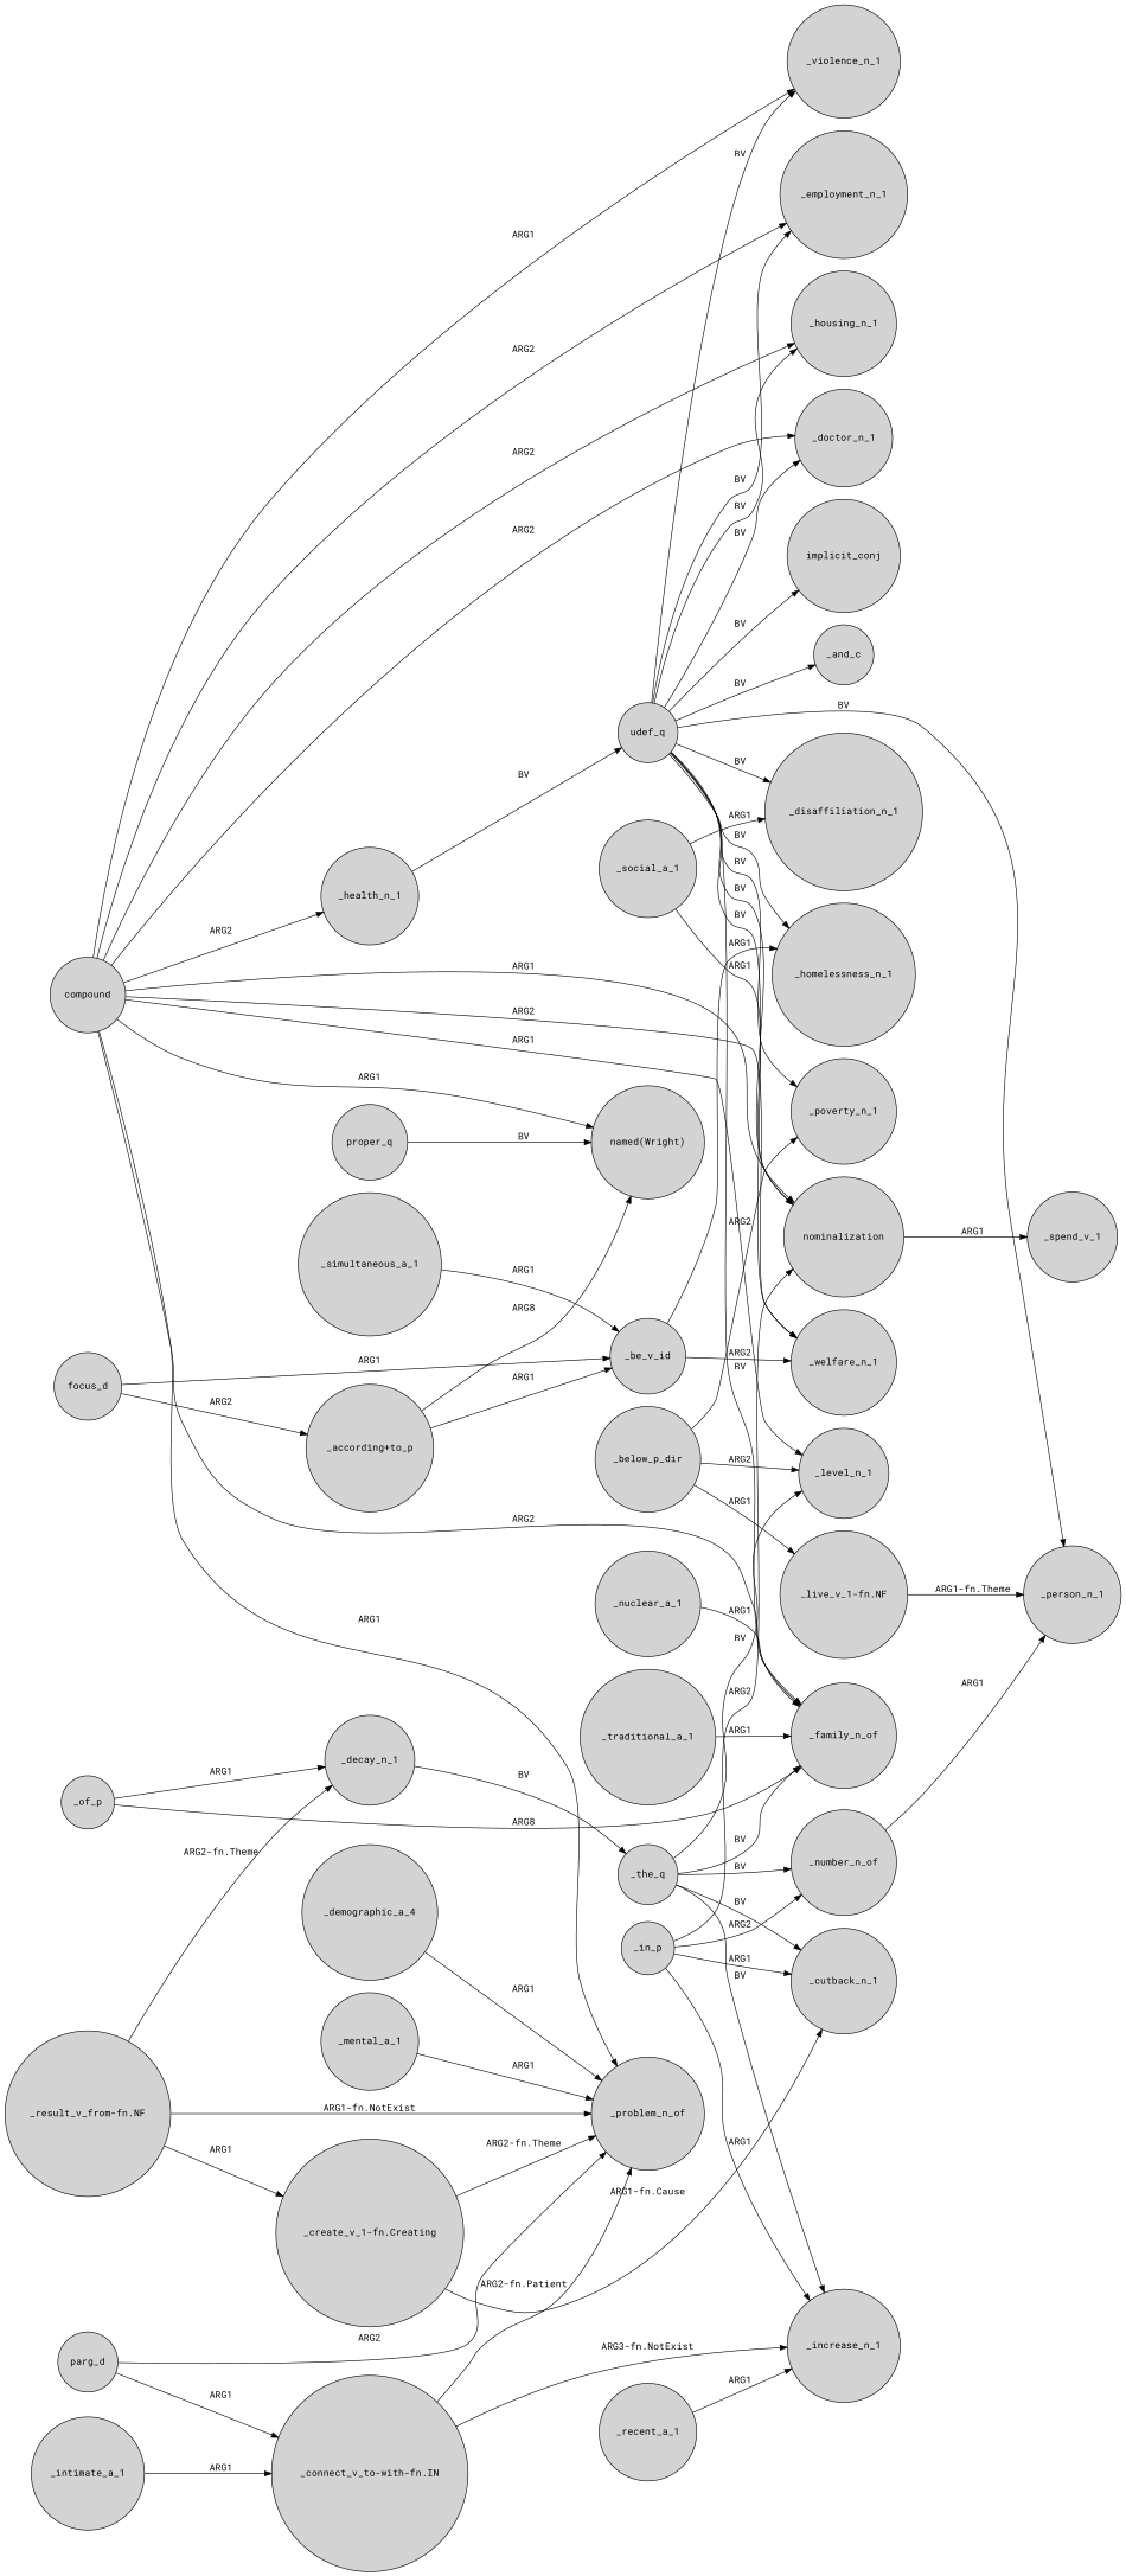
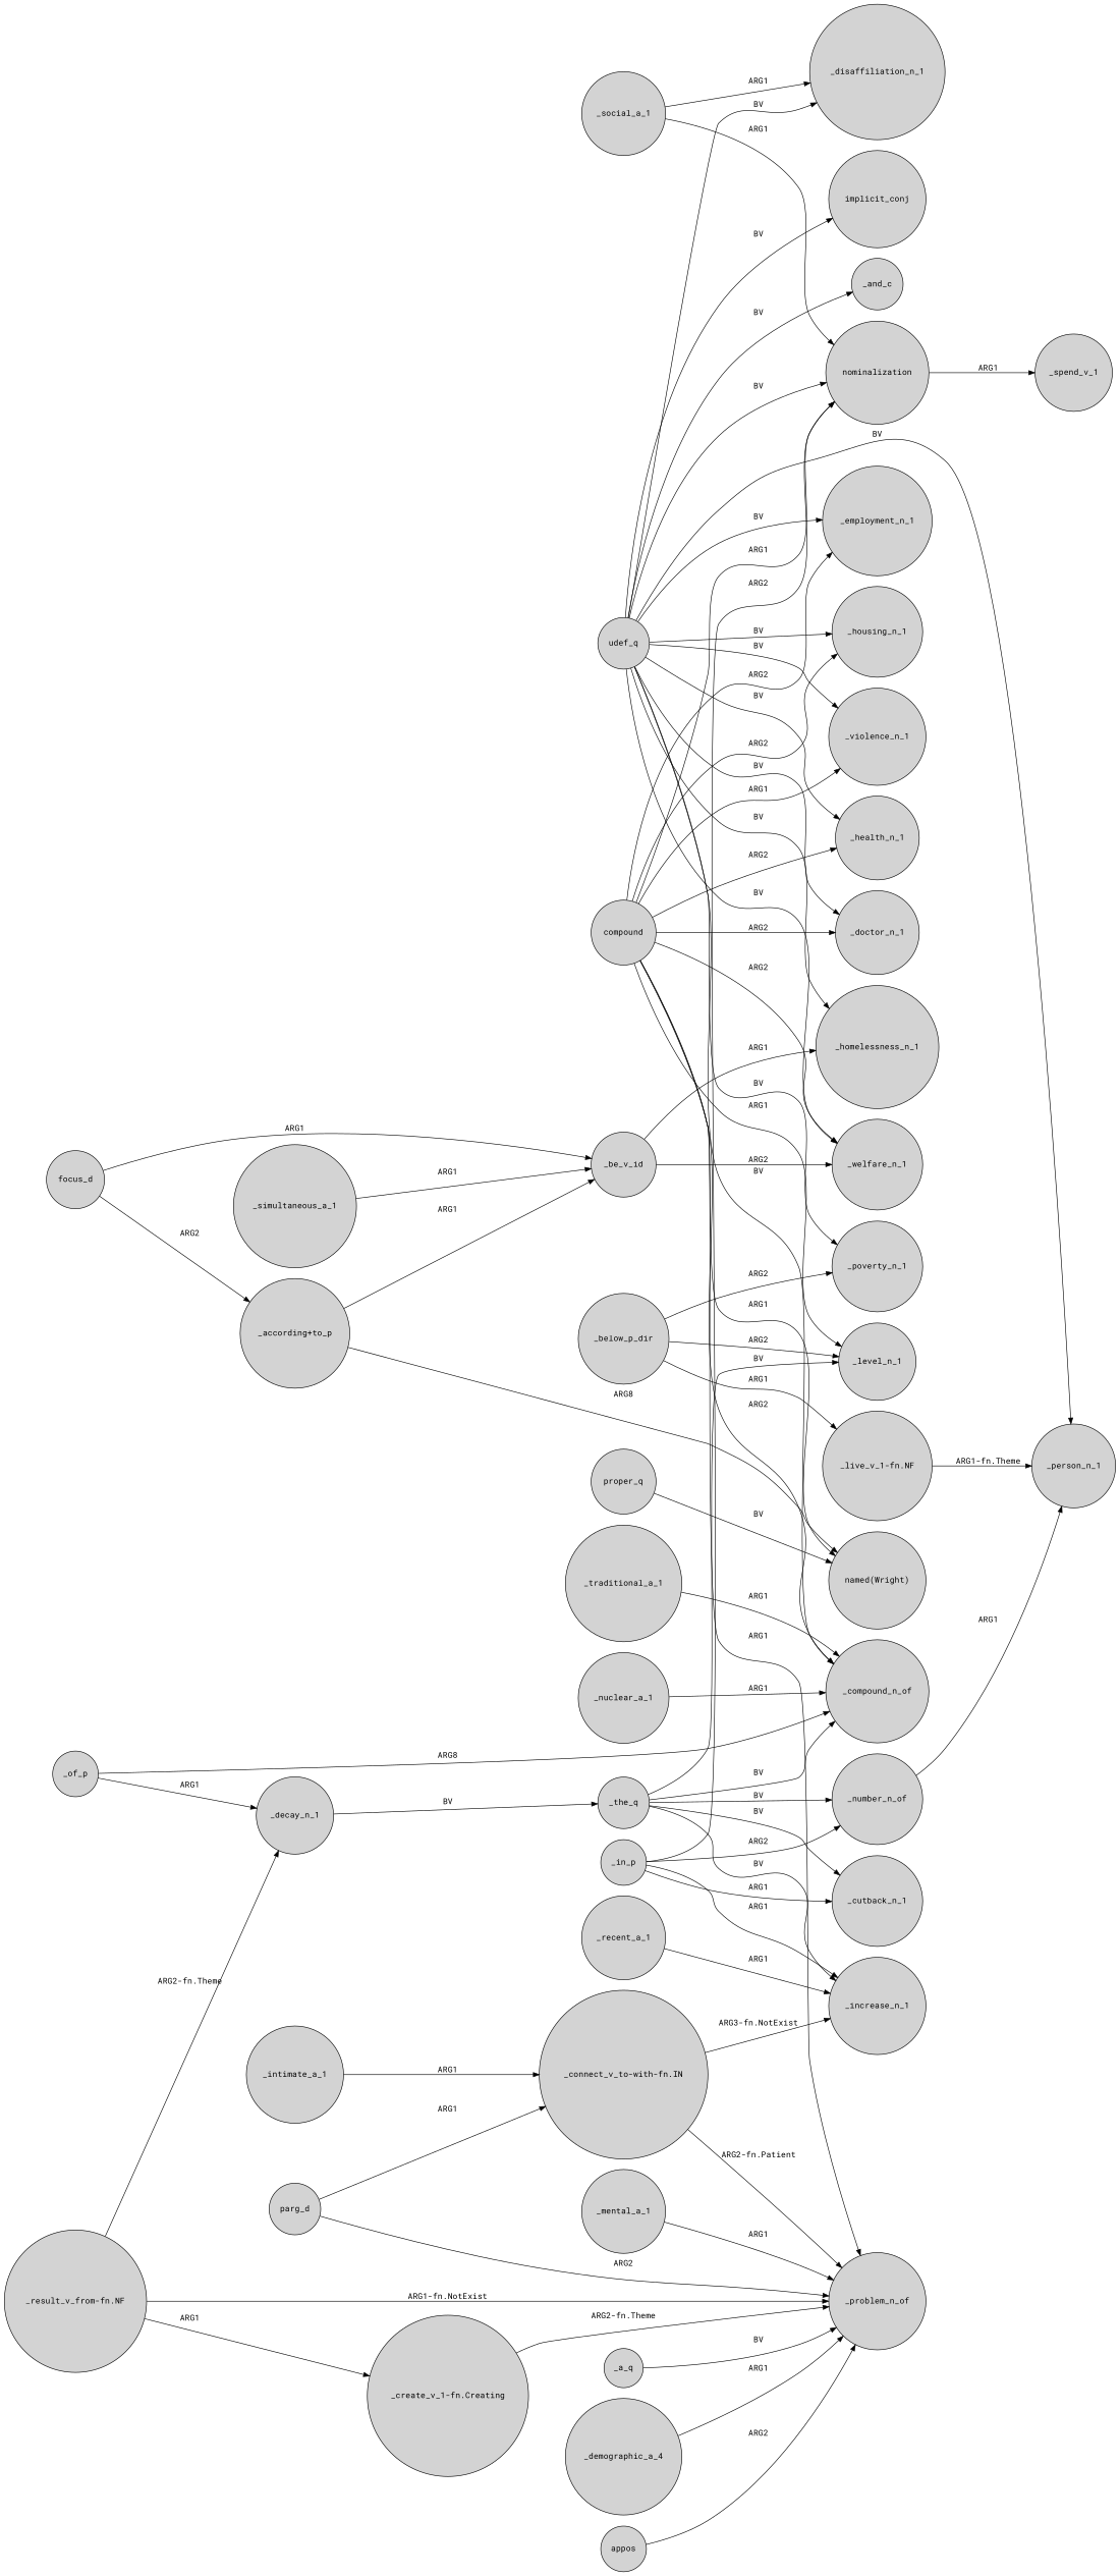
  digraph {
    fontname="Roboto Mono"
    rankdir=LR
    node [fontname="Roboto Mono" shape=circle style=filled]
    edge [fontname="Roboto Mono"]
    udef_q
    _violence_n_1
    _person_n_1
    _doctor_n_1
    _disaffiliation_n_1
    _homelessness_n_1
    _employment_n_1
    nominalization
    _poverty_n_1
    _housing_n_1
-   _family_n_of
+   _family_n_of [label=_compound_n_of]
    implicit_conj
    _welfare_n_1
    _health_n_1
    _and_c
    _spend_v_1
    _intimate_a_1
    "_connect_v_to-with-fn.IN"
    _increase_n_1
    _problem_n_of
    "_live_v_1-fn.NF"
    compound
    "named(Wright)"
    _level_n_1
    "_result_v_from-fn.NF"
    _decay_n_1
    "_create_v_1-fn.Creating"
    _the_q
    _recent_a_1
    proper_q
    _mental_a_1
    _number_n_of
    _cutback_n_1
    _below_p_dir
    _social_a_1
    _be_v_id
    _of_p
    "_according+to_p"
    _simultaneous_a_1
    _traditional_a_1
    _in_p
    focus_d
    parg_d
    _nuclear_a_1
    n45 [label=_demographic_a_4]
+   appos
+   _a_q
    udef_q -> _violence_n_1 [label=BV]
    udef_q -> _person_n_1 [label=BV]
    udef_q -> _doctor_n_1 [label=BV]
    udef_q -> _disaffiliation_n_1 [label=BV]
    udef_q -> _homelessness_n_1 [label=BV]
    udef_q -> _employment_n_1 [label=BV]
    udef_q -> nominalization [label=BV]
    udef_q -> _poverty_n_1 [label=BV]
    udef_q -> _housing_n_1 [label=BV]
    udef_q -> _family_n_of [label=BV]
    udef_q -> implicit_conj [label=BV]
    udef_q -> _welfare_n_1 [label=BV]
-   _health_n_1 -> udef_q [label=BV]
+   udef_q -> _health_n_1 [label=BV]
    udef_q -> _and_c [label=BV]
    nominalization -> _spend_v_1 [label=ARG1]
    _intimate_a_1 -> "_connect_v_to-with-fn.IN" [label=ARG1]
    "_connect_v_to-with-fn.IN" -> _increase_n_1 [label="ARG3-fn.NotExist"]
    "_connect_v_to-with-fn.IN" -> _problem_n_of [label="ARG2-fn.Patient"]
    "_live_v_1-fn.NF" -> _person_n_1 [label="ARG1-fn.Theme"]
    compound -> _violence_n_1 [label=ARG1]
    compound -> _doctor_n_1 [label=ARG2]
    compound -> _employment_n_1 [label=ARG2]
    compound -> nominalization [label=ARG1]
    compound -> _housing_n_1 [label=ARG2]
    compound -> _family_n_of [label=ARG2]
    compound -> _welfare_n_1 [label=ARG2]
    compound -> _health_n_1 [label=ARG2]
    compound -> _problem_n_of [label=ARG1]
    compound -> "named(Wright)" [label=ARG1]
    compound -> _level_n_1 [label=ARG1]
    "_result_v_from-fn.NF" -> _problem_n_of [label="ARG1-fn.NotExist"]
    "_result_v_from-fn.NF" -> _decay_n_1 [label="ARG2-fn.Theme"]
    "_result_v_from-fn.NF" -> "_create_v_1-fn.Creating" [label=ARG1]
    _decay_n_1 -> _the_q [label=BV]
    "_create_v_1-fn.Creating" -> _problem_n_of [label="ARG2-fn.Theme"]
-   "_create_v_1-fn.Creating" -> _cutback_n_1 [label="ARG1-fn.Cause"]
    _the_q -> _family_n_of [label=BV]
    _the_q -> _increase_n_1 [label=BV]
    _the_q -> _level_n_1 [label=BV]
    _the_q -> _number_n_of [label=BV]
    _the_q -> _cutback_n_1 [label=BV]
    _recent_a_1 -> _increase_n_1 [label=ARG1]
    proper_q -> "named(Wright)" [label=BV]
    _mental_a_1 -> _problem_n_of [label=ARG1]
    _number_n_of -> _person_n_1 [label=ARG1]
    _below_p_dir -> _poverty_n_1 [label=ARG2]
    _below_p_dir -> "_live_v_1-fn.NF" [label=ARG1]
    _below_p_dir -> _level_n_1 [label=ARG2]
    _social_a_1 -> _disaffiliation_n_1 [label=ARG1]
    _social_a_1 -> nominalization [label=ARG1]
    _be_v_id -> _homelessness_n_1 [label=ARG1]
    _be_v_id -> _welfare_n_1 [label=ARG2]
    _of_p -> _family_n_of [label=ARG8]
    _of_p -> _decay_n_1 [label=ARG1]
    "_according+to_p" -> "named(Wright)" [label=ARG8]
    "_according+to_p" -> _be_v_id [label=ARG1]
    _simultaneous_a_1 -> _be_v_id [label=ARG1]
    _traditional_a_1 -> _family_n_of [label=ARG1]
    _in_p -> nominalization [label=ARG2]
    _in_p -> _increase_n_1 [label=ARG1]
    _in_p -> _number_n_of [label=ARG2]
    _in_p -> _cutback_n_1 [label=ARG1]
    focus_d -> _be_v_id [label=ARG1]
    focus_d -> "_according+to_p" [label=ARG2]
    parg_d -> "_connect_v_to-with-fn.IN" [label=ARG1]
    parg_d -> _problem_n_of [label=ARG2]
    _nuclear_a_1 -> _family_n_of [label=ARG1]
    n45 -> _problem_n_of [label=ARG1]
+   appos -> _problem_n_of [label=ARG2]
+   _a_q -> _problem_n_of [label=BV]
  }
